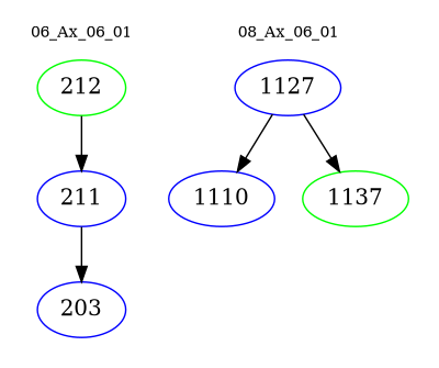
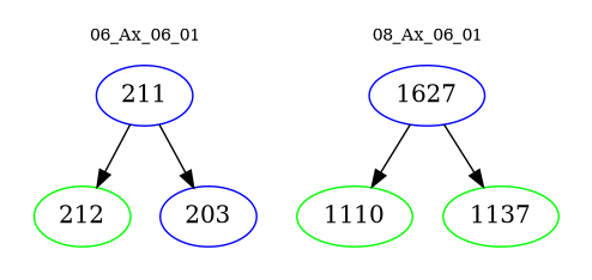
  digraph {
    node [color=blue]
    edge [color=black]
    n1 [label=211]
    n2 [color=green label=212]
    n3 [label=203]
-   n4 [label=1127]
-   n5 [label=1110]
+   n4 [label=1627]
+   n5 [color=green label=1110]
    n6 [color=green label=1137]
    subgraph cluster_1 {
      color=white
      fontsize=10
      label="06_Ax_06_01"
      n1
      n2
      n3
    }
    subgraph cluster_2 {
      color=white
      fontsize=10
      label="08_Ax_06_01"
      n4
      n5
      n6
    }
-   n2 -> n1
+   n1 -> n2
    n1 -> n3
    n4 -> n5
    n4 -> n6
  }
